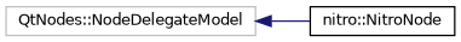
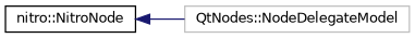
  digraph {
    rankdir=LR
    node [fillcolor=white fontname=Helvetica fontsize=10 shape=record style=filled]
    n1 [color=grey75 height=0.2 label="QtNodes::NodeDelegateModel" width=0.4]
    n2 [color=black height=0.2 label="nitro::NitroNode" width=0.4]
-   n1 -> n2 [color=midnightblue dir=back fontname=Helvetica fontsize=10 labelfontname=Helvetica labelfontsize=10 style=solid]
+   n2 -> n1 [color=midnightblue dir=back fontname=Helvetica fontsize=10 labelfontname=Helvetica labelfontsize=10 style=solid]
  }
